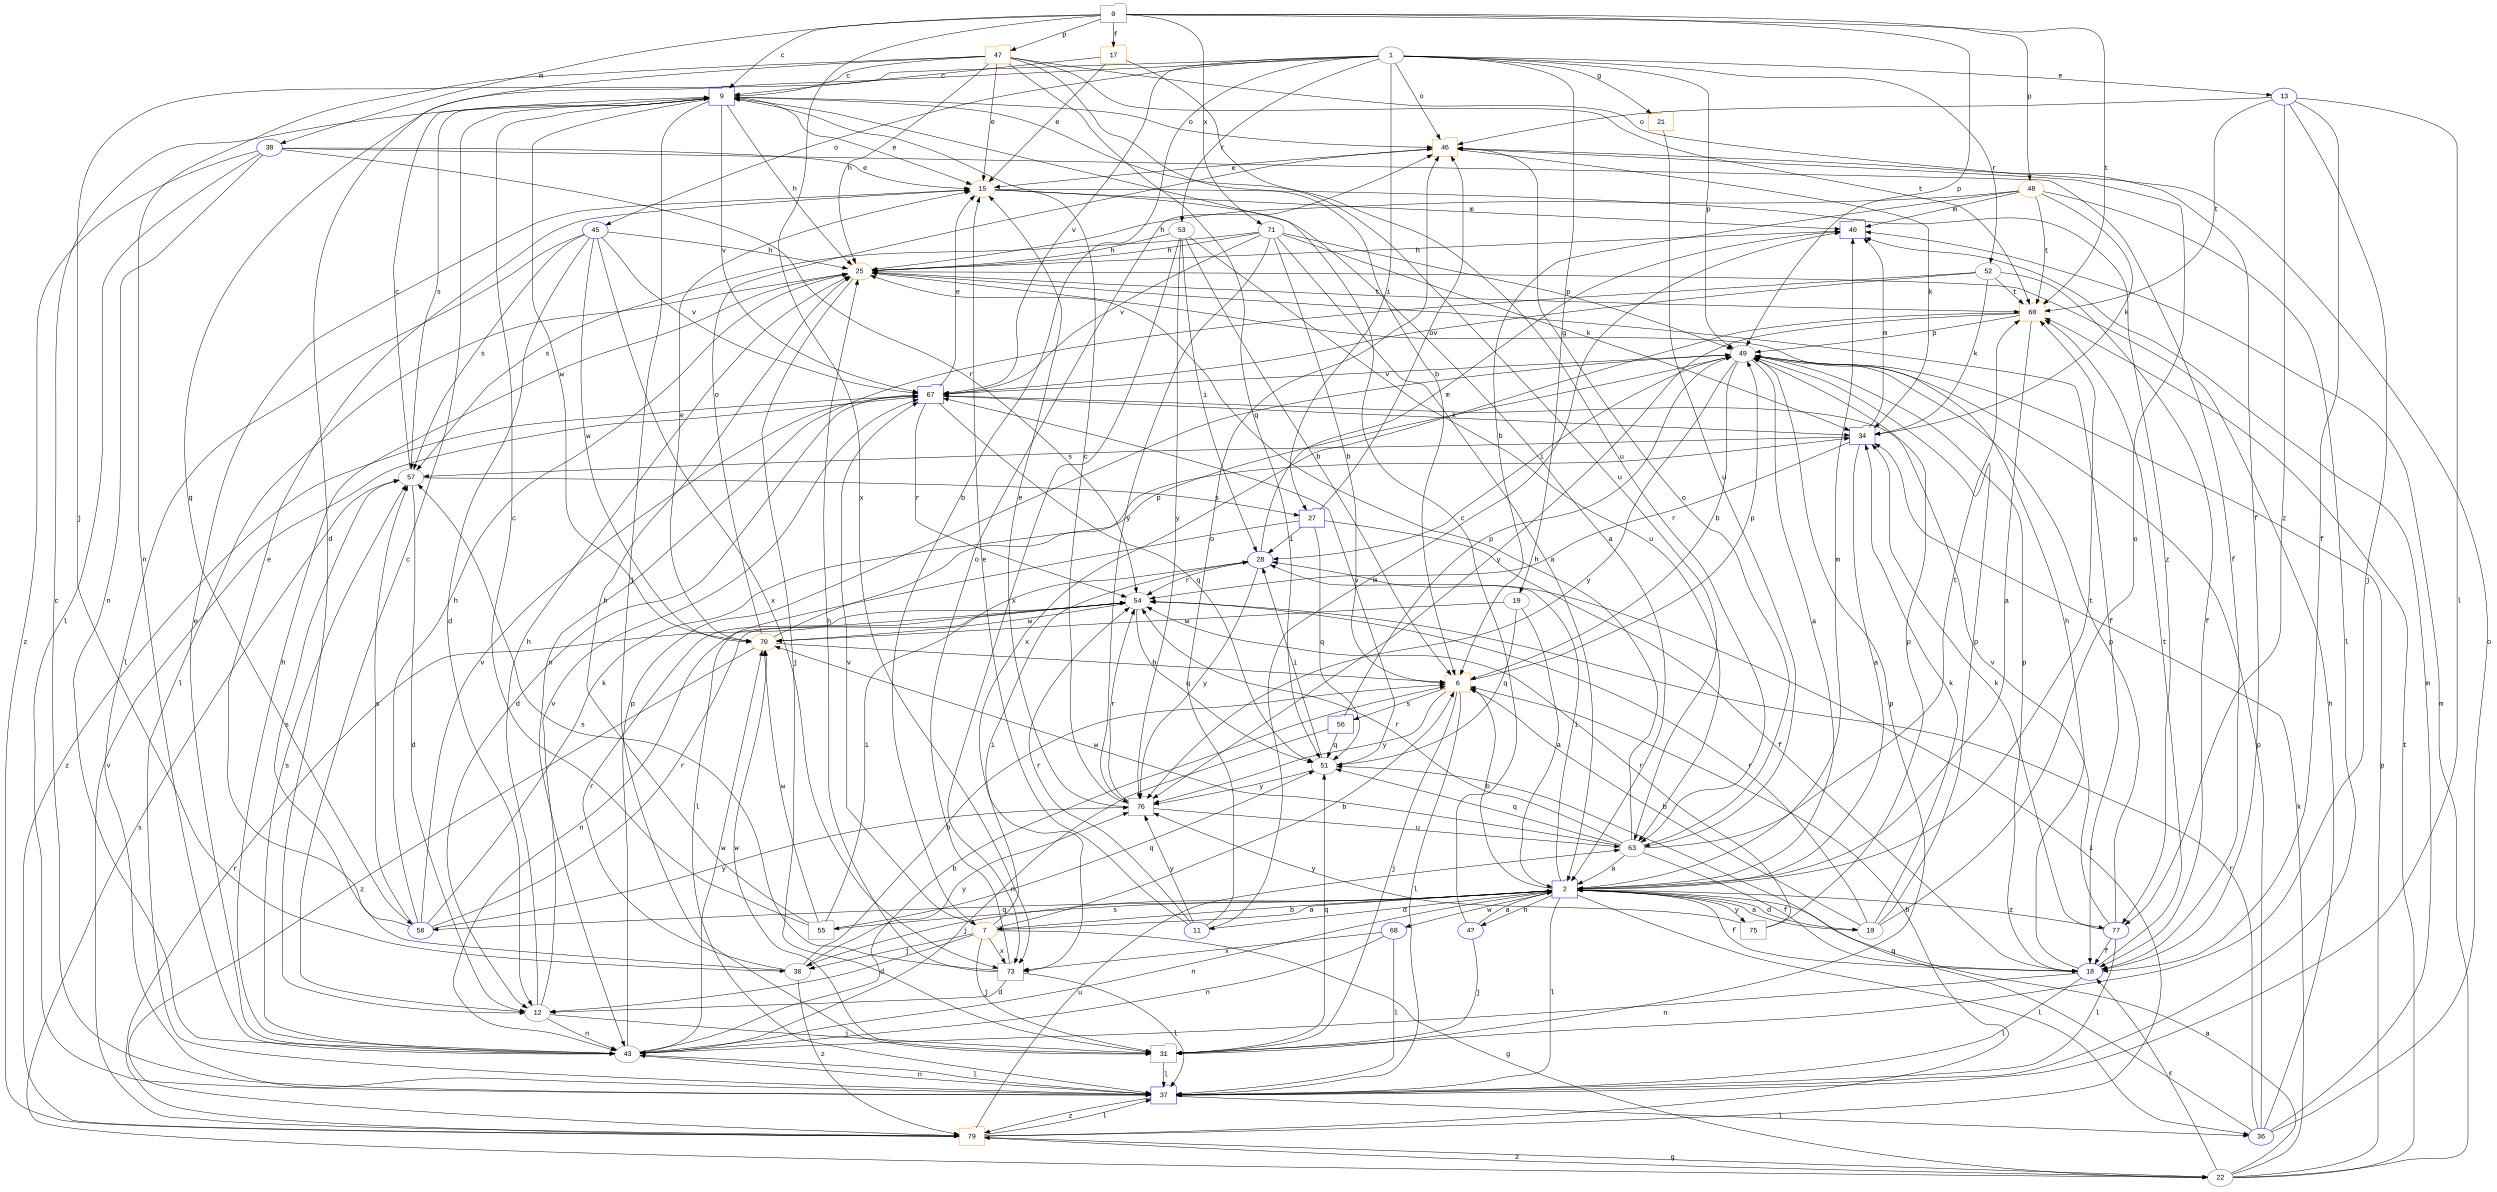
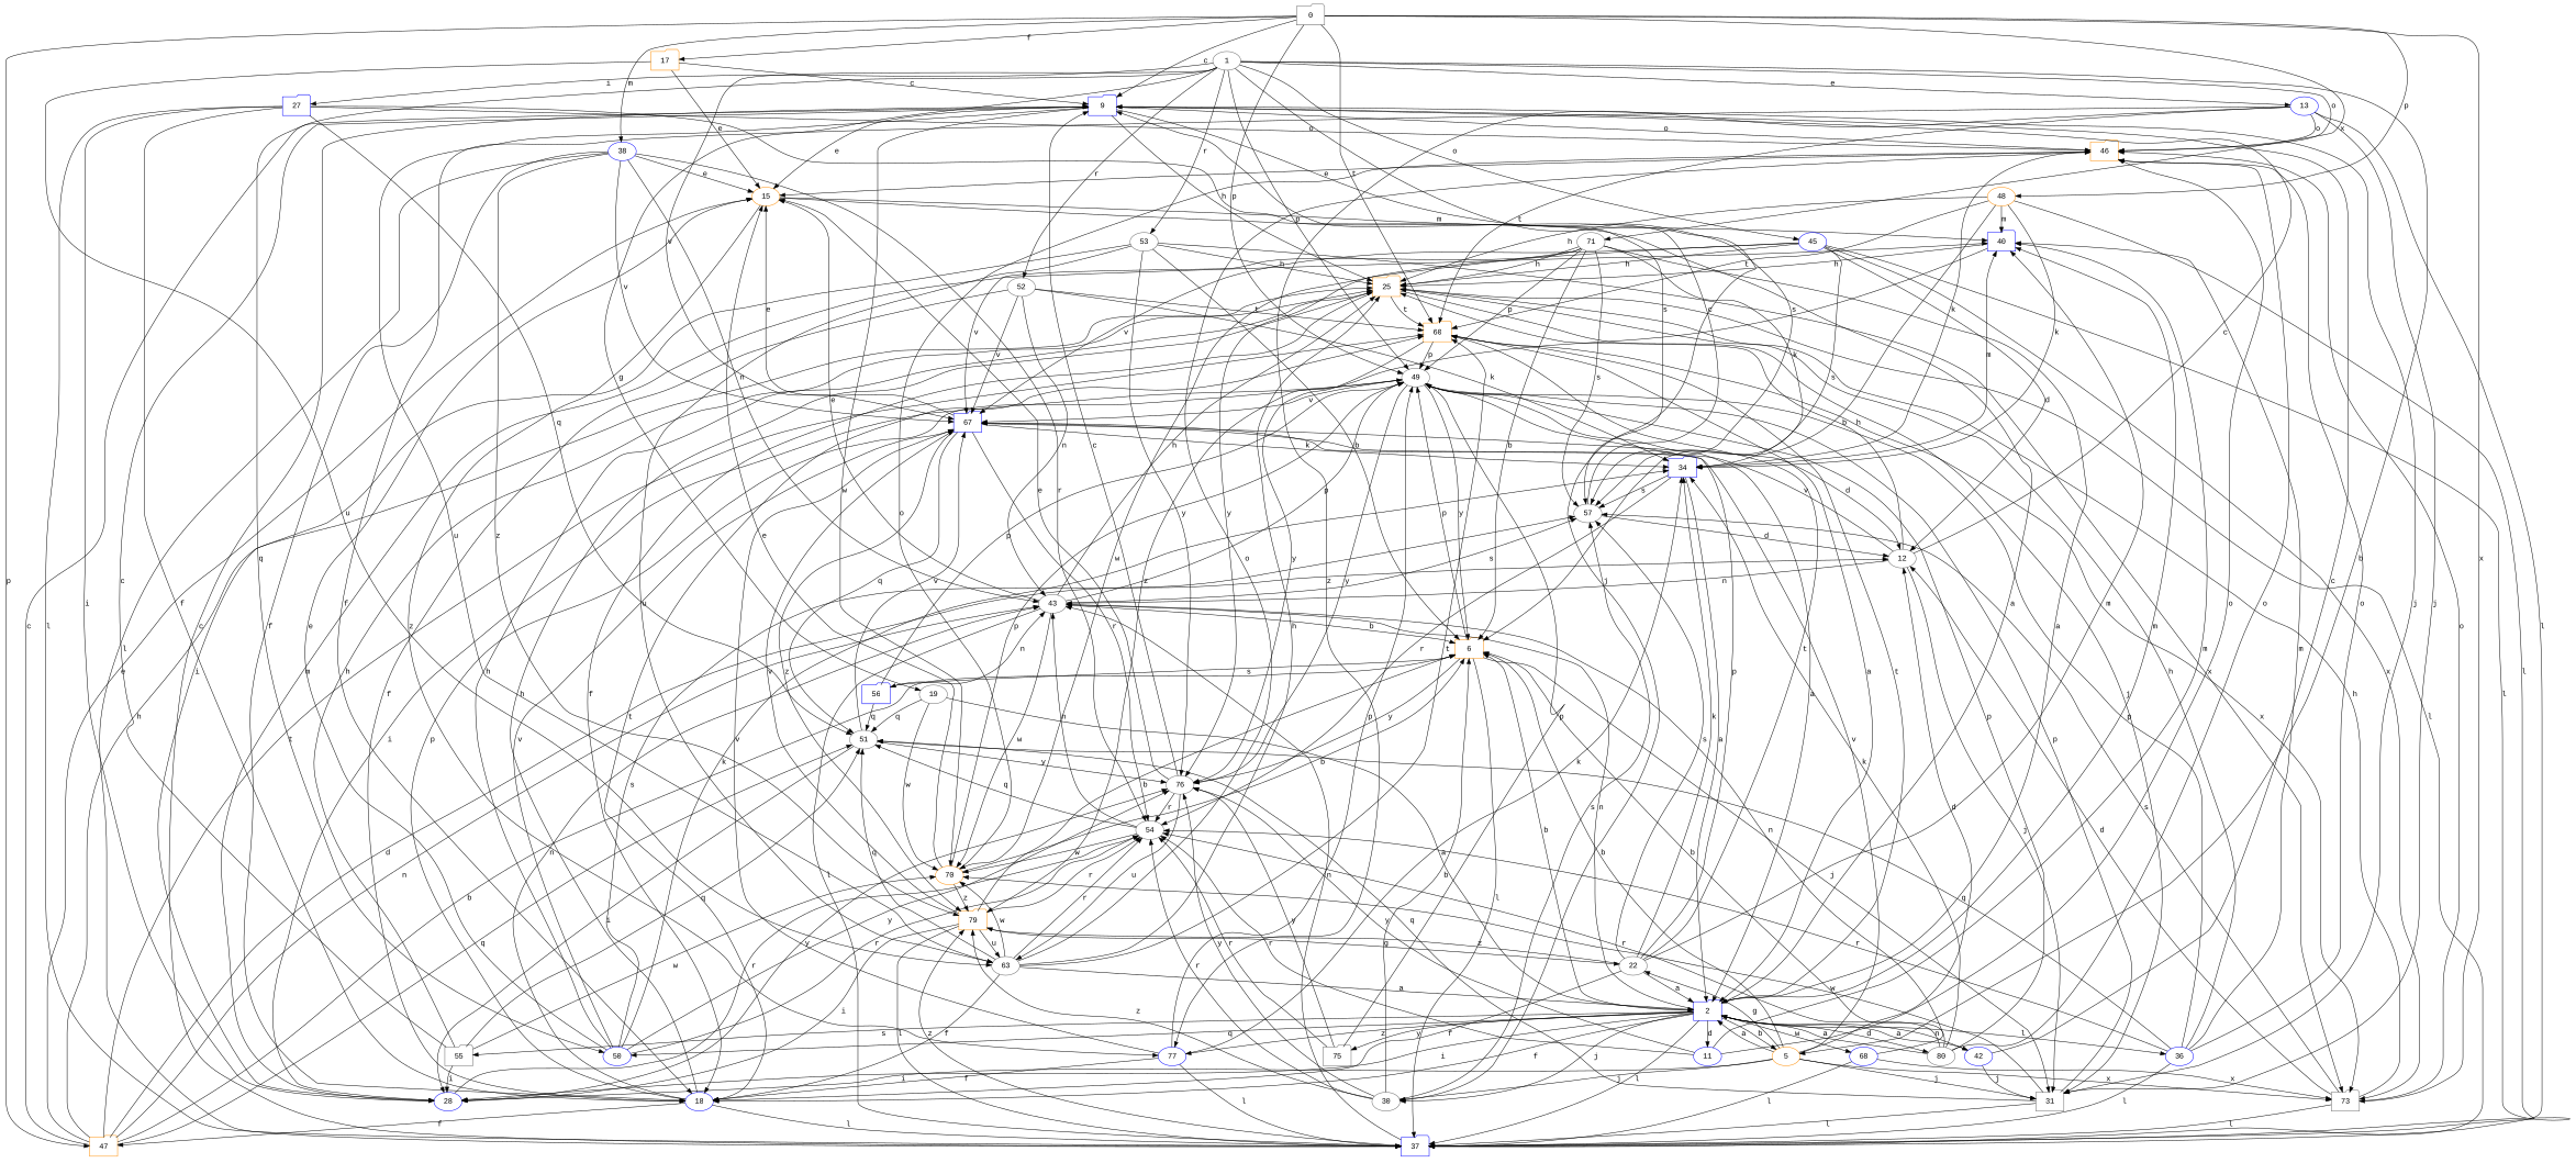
  strict digraph {
    fontname="Liberation Mono"
    node [color=gray40 fontname="Liberation Mono" shape=ellipse]
    edge [fontname="Liberation Mono"]
    0 [shape=folder]
    9 [color=blue shape=folder]
    17 [color=darkorange shape=folder]
    38 [color=blue]
    47 [color=darkorange shape=folder]
    48 [color=darkorange]
    49
    60 [color=darkorange shape=folder]
    71
    73 [shape=folder]
    46 [color=darkorange shape=folder]
    67 [color=blue shape=folder]
    31 [shape=folder]
    15 [color=darkorange]
-   25 [color=darkorange]
+   25 [color=darkorange shape=folder]
    57
    63
    70 [color=darkorange]
    18 [color=blue]
    37 [color=blue shape=folder]
    43
    54
    79 [color=darkorange shape=folder]
    6 [color=darkorange shape=folder]
    12
    51
    40 [color=blue shape=folder]
    34 [color=blue shape=folder]
    2 [color=blue shape=folder]
    28 [color=blue]
-   76 [shape=folder]
+   76
    1
-   5 [color=darkorange label=7]
+   5 [color=darkorange]
    13 [color=blue]
    19
-   21 [color=darkorange shape=folder]
    27 [color=blue shape=folder]
    30
    45 [color=blue]
    50 [color=blue]
    52
    53
    22
    77 [color=blue]
-   10
+   10 [label=80]
    11 [color=blue]
    36 [color=blue]
    42 [color=blue]
    55 [shape=folder]
    68 [color=blue]
    75 [shape=folder]
    56 [color=blue shape=folder]
    0 -> 9 [label=c]
    0 -> 17 [label=f]
    0 -> 38 [label=m]
    0 -> 47 [label=p]
    0 -> 48 [label=p]
    0 -> 49 [label=p]
    0 -> 60 [label=t]
    0 -> 71 [label=x]
    0 -> 73 [label=x]
    9 -> 46 [label=o]
-   9 -> 67 [label=v]
+   38 -> 67 [label=v]
    9 -> 31 [label=j]
    9 -> 15 [label=e]
    9 -> 25 [label=h]
    9 -> 57 [label=s]
    9 -> 63 [label=u]
    9 -> 70 [label=w]
    17 -> 9 [label=c]
    17 -> 15 [label=e]
    17 -> 63 [label=u]
    38 -> 15 [label=e]
    38 -> 18 [label=f]
    38 -> 37 [label=l]
    38 -> 43 [label=n]
    38 -> 54 [label=r]
    38 -> 79 [label=z]
    47 -> 9 [label=c]
    47 -> 60 [label=t]
    47 -> 15 [label=e]
    47 -> 25 [label=h]
-   47 -> 18 [label=f]
+   18 -> 47 [label=f]
    47 -> 43 [label=n]
    47 -> 6 [label=b]
    47 -> 12 [label=d]
    47 -> 51 [label=q]
    48 -> 60 [label=t]
    48 -> 25 [label=h]
    48 -> 37 [label=l]
    48 -> 6 [label=b]
    48 -> 40 [label=m]
    48 -> 34 [label=k]
    49 -> 67 [label=v]
-   49 -> 6 [label=b]
+   49 -> 6 [label=y]
    49 -> 2 [label=a]
    49 -> 28 [label=i]
    49 -> 76 [label=y]
    60 -> 49 [label=p]
    60 -> 73 [label=x]
    60 -> 2 [label=a]
    60 -> 76 [label=y]
    71 -> 49 [label=p]
    71 -> 67 [label=v]
    71 -> 25 [label=h]
    71 -> 57 [label=s]
    71 -> 6 [label=b]
    71 -> 34 [label=k]
    71 -> 2 [label=a]
    71 -> 76 [label=y]
    73 -> 46 [label=o]
    73 -> 25 [label=h]
    73 -> 57 [label=s]
    73 -> 37 [label=l]
    73 -> 12 [label=d]
    46 -> 15 [label=e]
    46 -> 34 [label=k]
    67 -> 15 [label=e]
    67 -> 54 [label=r]
    67 -> 79 [label=z]
    67 -> 12 [label=d]
    67 -> 51 [label=q]
    67 -> 34 [label=k]
    31 -> 49 [label=p]
    31 -> 70 [label=w]
    31 -> 37 [label=l]
    31 -> 51 [label=q]
    15 -> 40 [label=m]
    15 -> 2 [label=a]
    15 -> 77 [label=z]
    25 -> 60 [label=t]
    25 -> 31 [label=j]
    25 -> 18 [label=f]
    25 -> 37 [label=l]
    57 -> 9 [label=c]
    57 -> 12 [label=d]
    63 -> 60 [label=t]
    63 -> 46 [label=o]
    63 -> 25 [label=h]
    63 -> 70 [label=w]
    63 -> 18 [label=f]
    63 -> 54 [label=r]
    63 -> 51 [label=q]
    63 -> 2 [label=a]
    70 -> 49 [label=p]
    70 -> 46 [label=o]
    70 -> 15 [label=e]
    70 -> 79 [label=z]
    70 -> 6 [label=b]
    18 -> 49 [label=p]
    18 -> 60 [label=t]
    18 -> 25 [label=h]
    18 -> 37 [label=l]
    18 -> 43 [label=n]
    37 -> 9 [label=c]
    37 -> 43 [label=n]
    37 -> 79 [label=z]
    43 -> 49 [label=p]
    43 -> 15 [label=e]
    43 -> 25 [label=h]
    43 -> 57 [label=s]
    43 -> 70 [label=w]
    43 -> 37 [label=l]
    43 -> 6 [label=b]
    54 -> 70 [label=w]
    54 -> 43 [label=n]
    54 -> 51 [label=q]
    79 -> 67 [label=v]
    79 -> 63 [label=u]
    79 -> 37 [label=l]
    79 -> 54 [label=r]
    79 -> 6 [label=b]
    79 -> 28 [label=i]
    79 -> 22 [label=g]
    6 -> 49 [label=p]
    6 -> 31 [label=j]
    6 -> 37 [label=l]
    6 -> 76 [label=y]
    6 -> 56 [label=s]
    12 -> 9 [label=c]
    12 -> 67 [label=v]
    12 -> 31 [label=j]
    12 -> 25 [label=h]
    12 -> 43 [label=n]
    51 -> 67 [label=v]
    51 -> 28 [label=i]
    51 -> 76 [label=y]
    40 -> 25 [label=h]
+   40 -> 79 [label=z]
    34 -> 57 [label=s]
    34 -> 54 [label=r]
    34 -> 40 [label=m]
    34 -> 2 [label=a]
    2 -> 60 [label=t]
    2 -> 18 [label=f]
    2 -> 37 [label=l]
    2 -> 43 [label=n]
    2 -> 6 [label=b]
    2 -> 40 [label=m]
    2 -> 28 [label=i]
    2 -> 5 [label=b]
    2 -> 30 [label=j]
    2 -> 50 [label=q]
    2 -> 77 [label=z]
    2 -> 10 [label=d]
    2 -> 11 [label=d]
    2 -> 36 [label=l]
    2 -> 42 [label=n]
    2 -> 55 [label=s]
    2 -> 68 [label=w]
    2 -> 75 [label=y]
    28 -> 54 [label=r]
    28 -> 40 [label=m]
    28 -> 76 [label=y]
    76 -> 9 [label=c]
    76 -> 15 [label=e]
    76 -> 63 [label=u]
    76 -> 54 [label=r]
    1 -> 49 [label=p]
    1 -> 46 [label=o]
    1 -> 67 [label=v]
    1 -> 5 [label=b]
    1 -> 13 [label=e]
    1 -> 19 [label=g]
-   1 -> 21 [label=g]
    1 -> 27 [label=i]
    1 -> 30 [label=j]
    1 -> 45 [label=o]
    1 -> 50 [label=q]
    1 -> 52 [label=r]
    1 -> 53 [label=r]
    5 -> 73 [label=x]
    5 -> 67 [label=v]
    5 -> 31 [label=j]
    5 -> 6 [label=b]
    5 -> 12 [label=d]
    5 -> 2 [label=a]
    5 -> 28 [label=i]
    5 -> 30 [label=j]
    5 -> 22 [label=g]
    13 -> 60 [label=t]
    13 -> 46 [label=o]
    13 -> 31 [label=j]
    13 -> 18 [label=f]
    13 -> 37 [label=l]
    13 -> 77 [label=z]
    19 -> 70 [label=w]
    19 -> 51 [label=q]
    19 -> 2 [label=a]
-   21 -> 63 [label=u]
    27 -> 46 [label=o]
-   57 -> 27 [label=s]
+   27 -> 57 [label=s]
    27 -> 18 [label=f]
    27 -> 37 [label=l]
    27 -> 51 [label=q]
    27 -> 28 [label=i]
    30 -> 57 [label=s]
    30 -> 54 [label=r]
    30 -> 79 [label=z]
    30 -> 6 [label=b]
    30 -> 76 [label=y]
    45 -> 73 [label=x]
    45 -> 67 [label=v]
    45 -> 25 [label=h]
    45 -> 57 [label=s]
    45 -> 70 [label=w]
    45 -> 37 [label=l]
    45 -> 12 [label=d]
    50 -> 67 [label=v]
    50 -> 15 [label=e]
    50 -> 25 [label=h]
    50 -> 57 [label=s]
    50 -> 54 [label=r]
    50 -> 34 [label=k]
    50 -> 76 [label=y]
    52 -> 60 [label=t]
    52 -> 67 [label=v]
    52 -> 18 [label=f]
    52 -> 43 [label=n]
    52 -> 34 [label=k]
    53 -> 73 [label=x]
    53 -> 25 [label=h]
    53 -> 63 [label=u]
    53 -> 6 [label=b]
    53 -> 28 [label=i]
    53 -> 76 [label=y]
    22 -> 49 [label=p]
    22 -> 60 [label=t]
    22 -> 57 [label=s]
    22 -> 18 [label=f]
    22 -> 79 [label=z]
    22 -> 40 [label=m]
    22 -> 34 [label=k]
    22 -> 2 [label=a]
    77 -> 49 [label=p]
    77 -> 67 [label=v]
    77 -> 18 [label=f]
    77 -> 37 [label=l]
    77 -> 34 [label=k]
    10 -> 49 [label=p]
    10 -> 46 [label=o]
    10 -> 54 [label=r]
    10 -> 6 [label=b]
    10 -> 34 [label=k]
    10 -> 2 [label=a]
    11 -> 46 [label=o]
-   11 -> 15 [label=e]
    11 -> 54 [label=r]
    11 -> 40 [label=m]
    11 -> 76 [label=y]
    36 -> 49 [label=p]
    36 -> 46 [label=o]
    36 -> 25 [label=h]
-   37 -> 36 [label=l]
+   36 -> 37 [label=l]
    36 -> 54 [label=r]
    36 -> 51 [label=q]
    36 -> 40 [label=m]
    42 -> 9 [label=c]
    42 -> 31 [label=j]
    42 -> 2 [label=a]
    55 -> 9 [label=c]
    55 -> 25 [label=h]
    55 -> 70 [label=w]
    55 -> 51 [label=q]
    55 -> 28 [label=i]
    68 -> 73 [label=x]
    68 -> 37 [label=l]
    68 -> 43 [label=n]
    75 -> 49 [label=p]
    75 -> 54 [label=r]
    75 -> 76 [label=y]
    56 -> 49 [label=p]
    56 -> 43 [label=n]
    56 -> 51 [label=q]
  }
